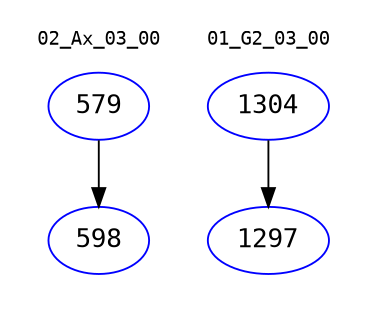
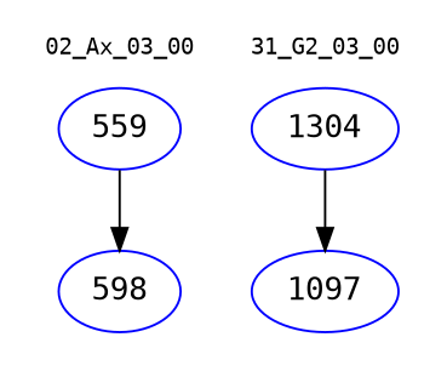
  digraph {
    fontname="DejaVu Sans Mono"
    node [color=blue fontname="DejaVu Sans Mono"]
    edge [color=black fontname="DejaVu Sans Mono"]
-   n1 [label=579]
+   n1 [label=559]
    n2 [label=598]
    n3 [label=1304]
-   n4 [label=1297]
+   n4 [label=1097]
    subgraph cluster_1 {
      color=white
      fontsize=10
      label="02_Ax_03_00"
      n1
      n2
    }
    subgraph cluster_2 {
      color=white
      fontsize=10
-     label="01_G2_03_00"
+     label="31_G2_03_00"
      n3
      n4
    }
    n1 -> n2
    n3 -> n4
  }
